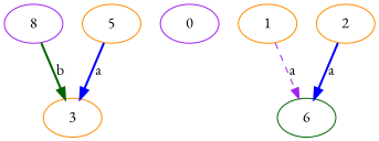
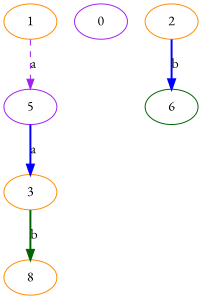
  strict digraph {
    fontname="EB Garamond"
    node [color=purple fontname="EB Garamond"]
    edge [color=blue fontname="EB Garamond" style=bold]
-   8
+   8 [color=darkorange]
    3 [color=darkorange]
    0
-   5 [color=darkorange]
+   5
    1 [color=darkorange]
    6 [color=darkgreen]
    2 [color=darkorange]
-   8 -> 3 [color=darkgreen label=b]
+   3 -> 8 [color=darkgreen label=b]
    5 -> 3 [label=a]
-   1 -> 6 [color=purple label=a style=dashed]
-   2 -> 6 [label=a]
+   1 -> 5 [color=purple label=a style=dashed]
+   2 -> 6 [label=b]
  }
